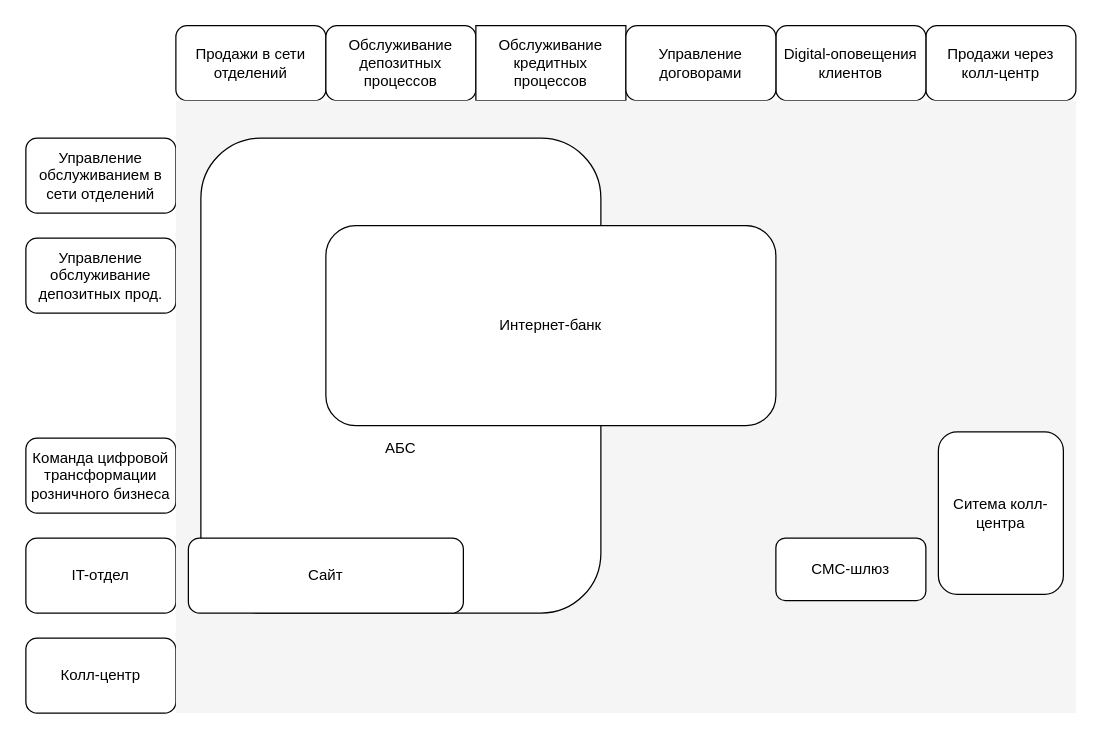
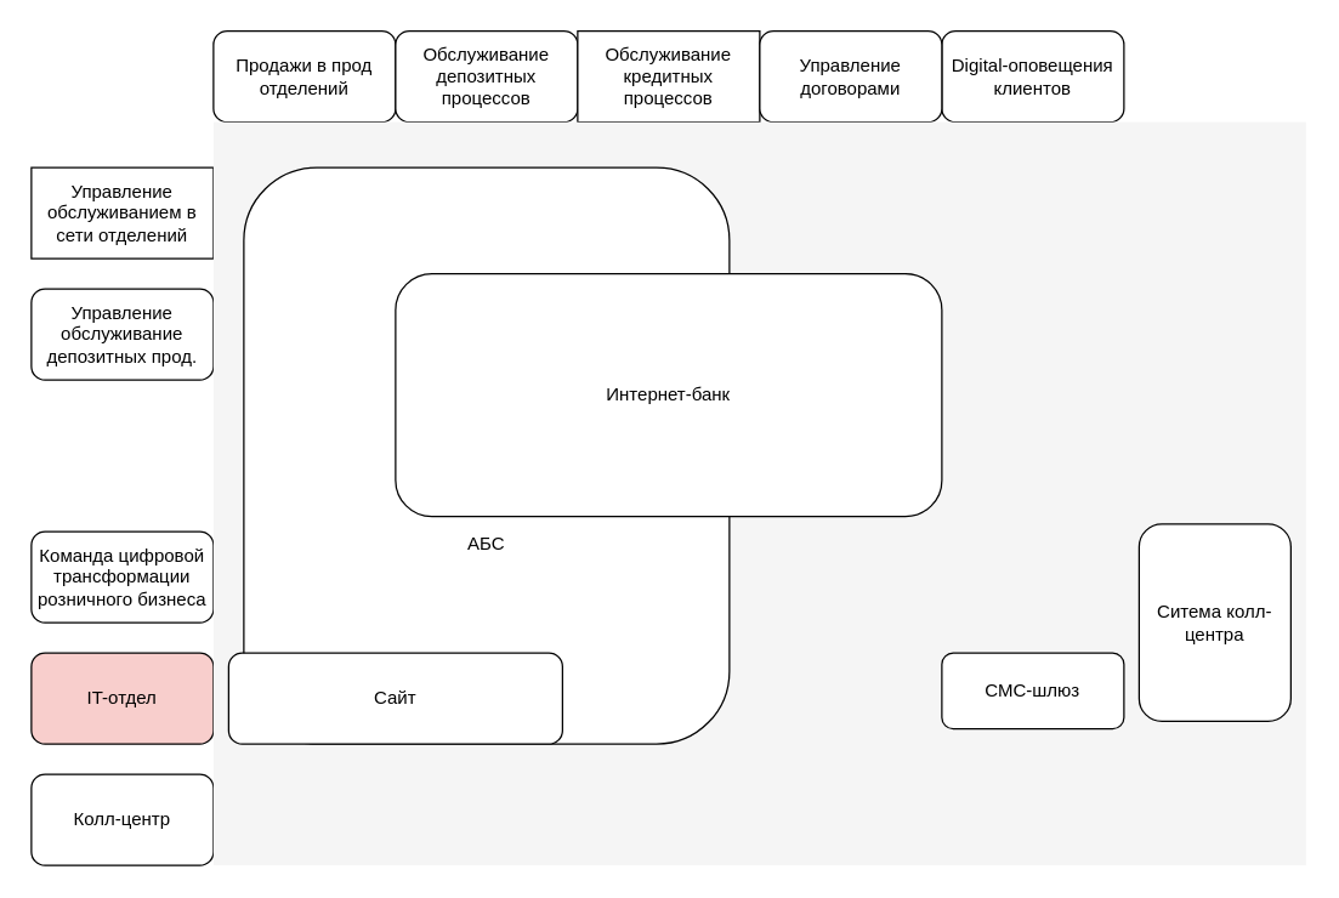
  <mxCell id="0" />
  <mxCell id="1" parent="0" />
- <mxCell id="2" value="Продажи в сети отделений" style="rounded=1;whiteSpace=wrap;html=1;" vertex="1" parent="1"><mxGeometry x="140" y="20" width="120" height="60" as="geometry" /></mxCell>
- <mxCell id="3" value="Продажи через колл-центр" style="rounded=1;whiteSpace=wrap;html=1;" vertex="1" parent="1"><mxGeometry x="740" y="20" width="120" height="60" as="geometry" /></mxCell>
+ <mxCell id="2" value="Продажи в прод отделений" style="rounded=1;whiteSpace=wrap;html=1;" vertex="1" parent="1"><mxGeometry x="140" y="20" width="120" height="60" as="geometry" /></mxCell>
  <mxCell id="4" value="Digital-оповещения клиентов" style="rounded=1;whiteSpace=wrap;html=1;" vertex="1" parent="1"><mxGeometry x="620" y="20" width="120" height="60" as="geometry" /></mxCell>
  <mxCell id="5" value="Обслуживание депозитных процессов" style="rounded=1;whiteSpace=wrap;html=1;" vertex="1" parent="1"><mxGeometry x="260" y="20" width="120" height="60" as="geometry" /></mxCell>
  <mxCell id="6" value="Обслуживание кредитных процессов" style="whiteSpace=wrap;html=1;rounded=0;" vertex="1" parent="1"><mxGeometry x="380" y="20" width="120" height="60" as="geometry" /></mxCell>
  <mxCell id="7" value="Управление договорами" style="rounded=1;whiteSpace=wrap;html=1;" vertex="1" parent="1"><mxGeometry x="500" y="20" width="120" height="60" as="geometry" /></mxCell>
- <mxCell id="8" value="Управление обслуживанием в сети отделений" style="rounded=1;whiteSpace=wrap;html=1;" vertex="1" parent="1"><mxGeometry x="20" y="110" width="120" height="60" as="geometry" /></mxCell>
+ <mxCell id="8" value="Управление обслуживанием в сети отделений" style="whiteSpace=wrap;html=1;rounded=0;" vertex="1" parent="1"><mxGeometry x="20" y="110" width="120" height="60" as="geometry" /></mxCell>
  <mxCell id="9" value="Колл-центр" style="rounded=1;whiteSpace=wrap;html=1;" vertex="1" parent="1"><mxGeometry x="20" y="510" width="120" height="60" as="geometry" /></mxCell>
- <mxCell id="10" value="IT-отдел" style="rounded=1;whiteSpace=wrap;html=1;" vertex="1" parent="1"><mxGeometry x="20" y="430" width="120" height="60" as="geometry" /></mxCell>
+ <mxCell id="10" value="IT-отдел" style="rounded=1;whiteSpace=wrap;html=1;fillColor=#f8cecc;" vertex="1" parent="1"><mxGeometry x="20" y="430" width="120" height="60" as="geometry" /></mxCell>
  <mxCell id="11" value="Управление обслуживание депозитных прод." style="rounded=1;whiteSpace=wrap;html=1;" vertex="1" parent="1"><mxGeometry x="20" y="190" width="120" height="60" as="geometry" /></mxCell>
  <mxCell id="12" value="Команда цифровой трансформации розничного бизнеса" style="rounded=1;whiteSpace=wrap;html=1;" vertex="1" parent="1"><mxGeometry x="20" y="350" width="120" height="60" as="geometry" /></mxCell>
  <mxCell id="13" value="" style="rounded=0;whiteSpace=wrap;html=1;fillColor=#f5f5f5;fontColor=#333333;strokeColor=none;" vertex="1" parent="1"><mxGeometry x="140" y="80" width="720" height="490" as="geometry" /></mxCell>
  <mxCell id="14" value="&lt;div&gt;&lt;br&gt;&lt;/div&gt;&lt;div&gt;&lt;br&gt;&lt;/div&gt;&lt;div&gt;&lt;br&gt;&lt;/div&gt;&lt;div&gt;&lt;br&gt;&lt;/div&gt;&lt;div&gt;&lt;br&gt;&lt;/div&gt;&lt;div&gt;&lt;br&gt;&lt;/div&gt;&lt;div&gt;&lt;br&gt;&lt;/div&gt;&lt;div&gt;&lt;br&gt;&lt;/div&gt;АБС" style="rounded=1;whiteSpace=wrap;html=1;" vertex="1" parent="1"><mxGeometry x="160" y="110" width="320" height="380" as="geometry" /></mxCell>
  <mxCell id="15" value="Ситема колл-центра" style="rounded=1;whiteSpace=wrap;html=1;" vertex="1" parent="1"><mxGeometry x="750" y="345" width="100" height="130" as="geometry" /></mxCell>
  <mxCell id="16" value="СМС-шлюз" style="rounded=1;whiteSpace=wrap;html=1;" vertex="1" parent="1"><mxGeometry x="620" y="430" width="120" height="50" as="geometry" /></mxCell>
  <mxCell id="17" value="Сайт" style="rounded=1;whiteSpace=wrap;html=1;" vertex="1" parent="1"><mxGeometry x="150" y="430" width="220" height="60" as="geometry" /></mxCell>
  <mxCell id="18" value="Интернет-банк" style="rounded=1;whiteSpace=wrap;html=1;" vertex="1" parent="1"><mxGeometry x="260" y="180" width="360" height="160" as="geometry" /></mxCell>
